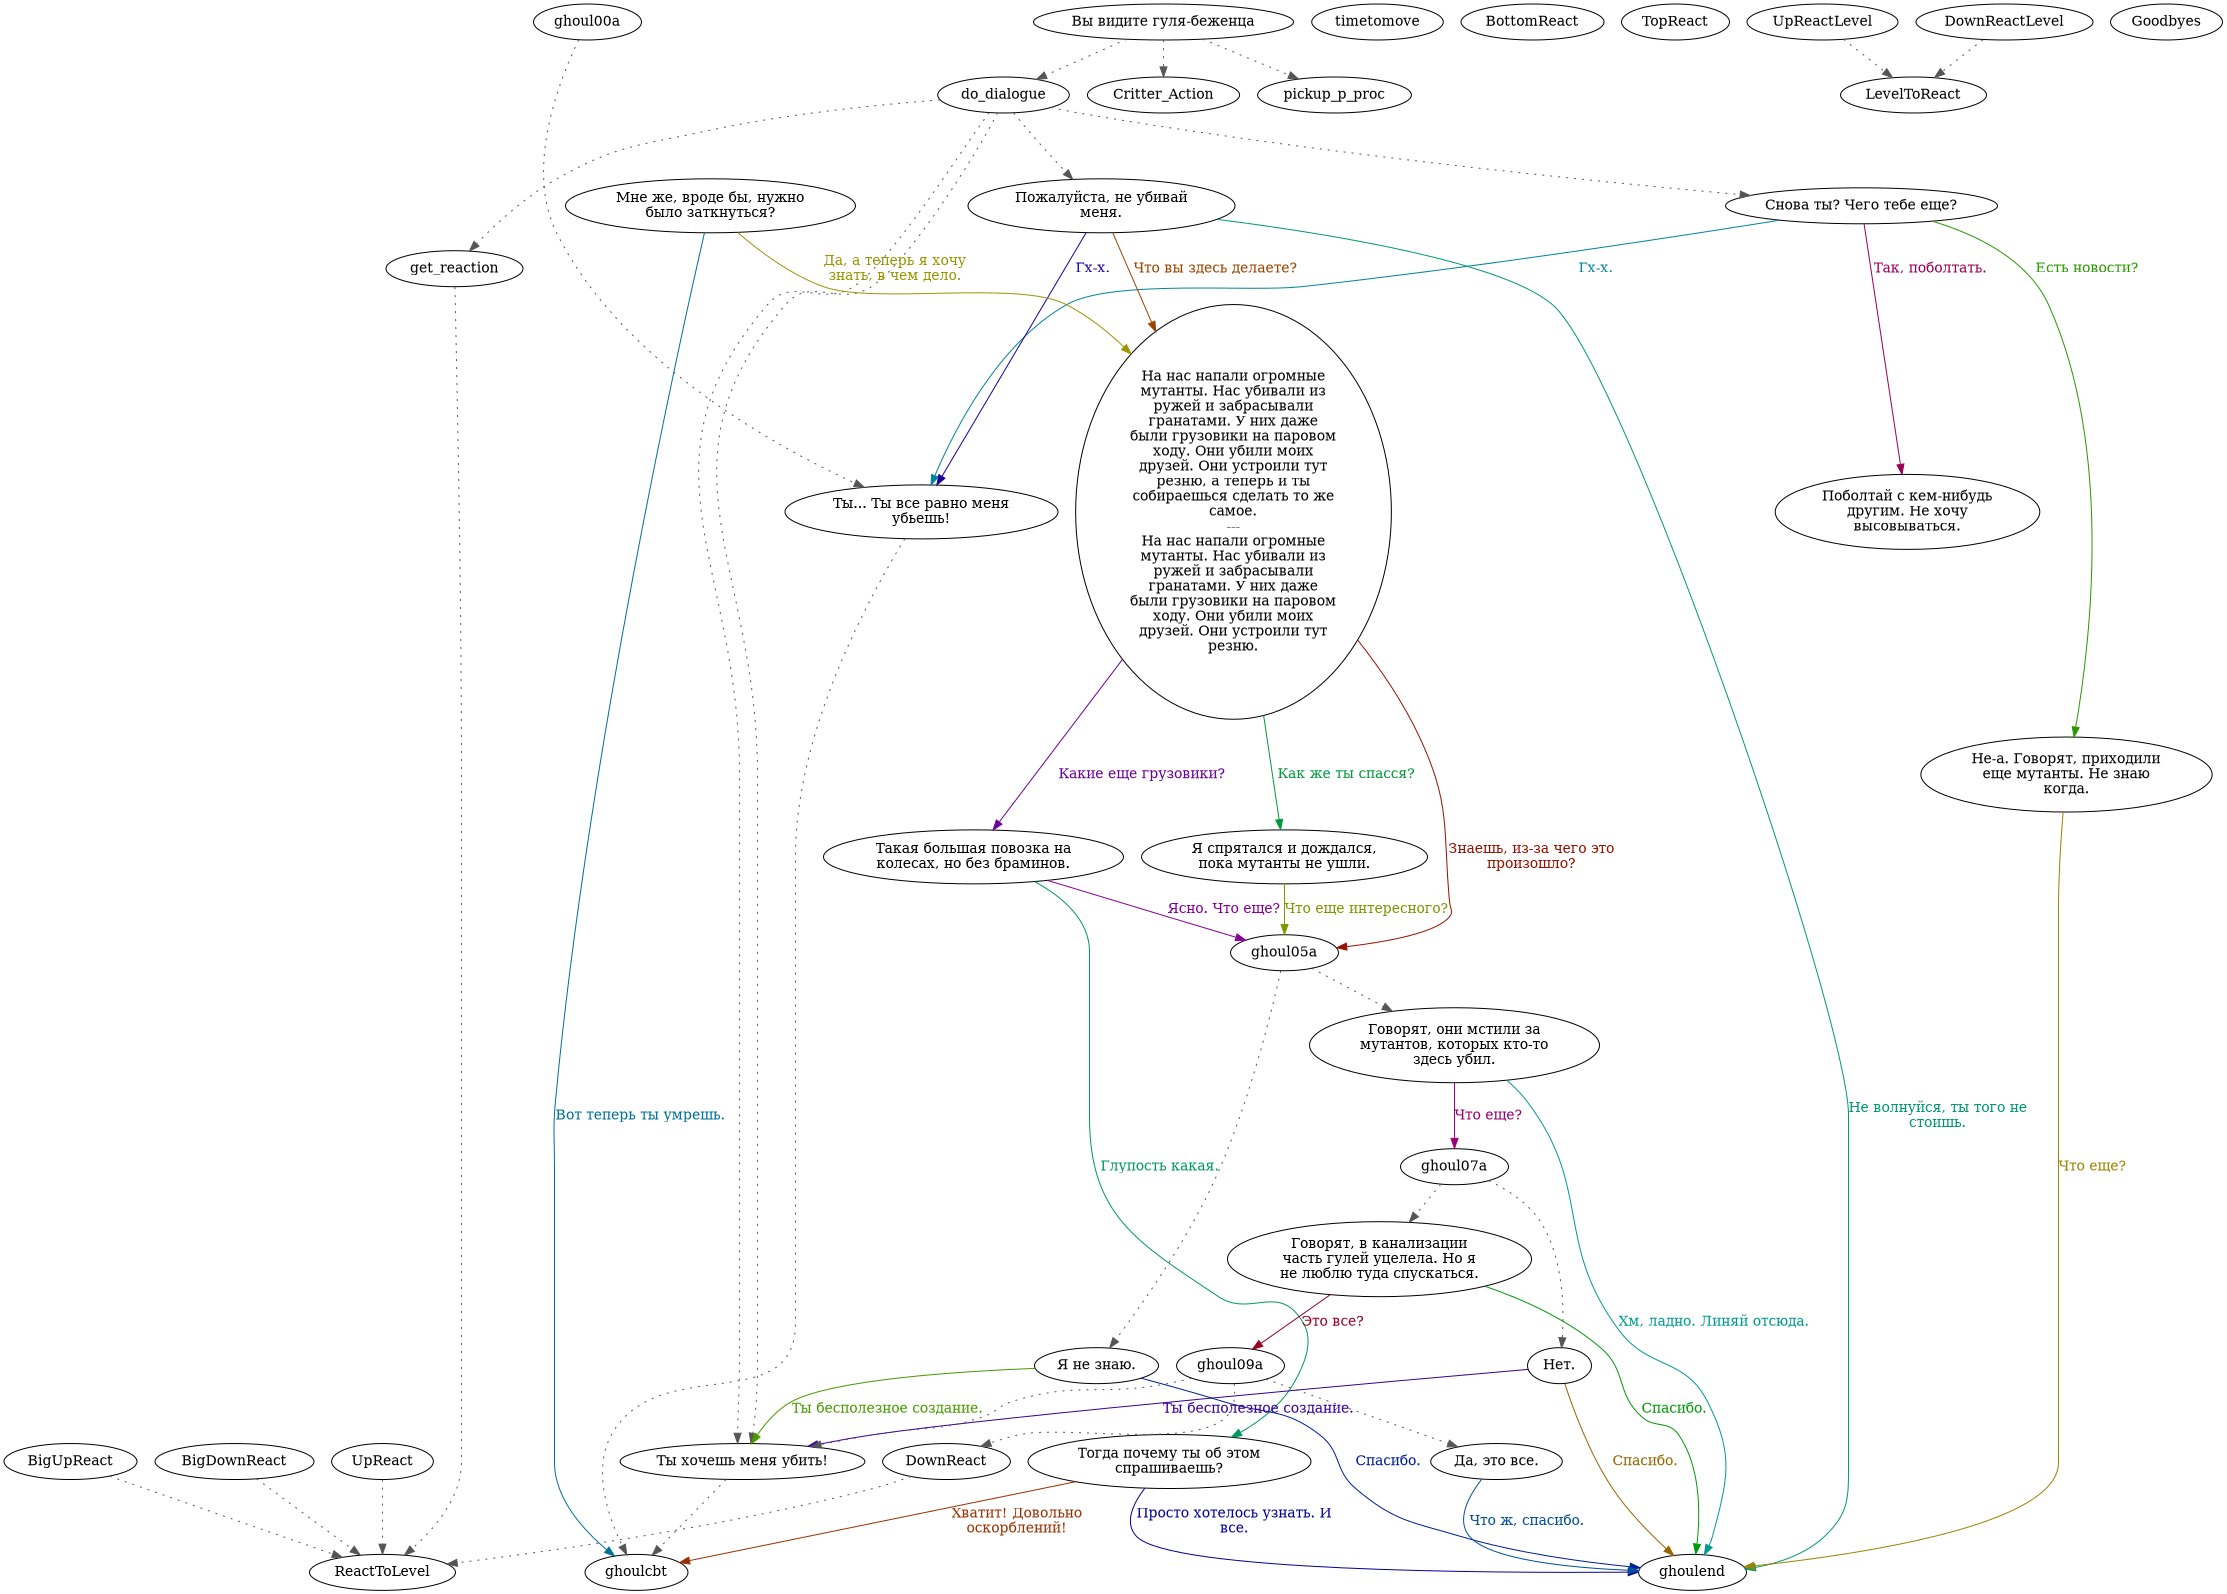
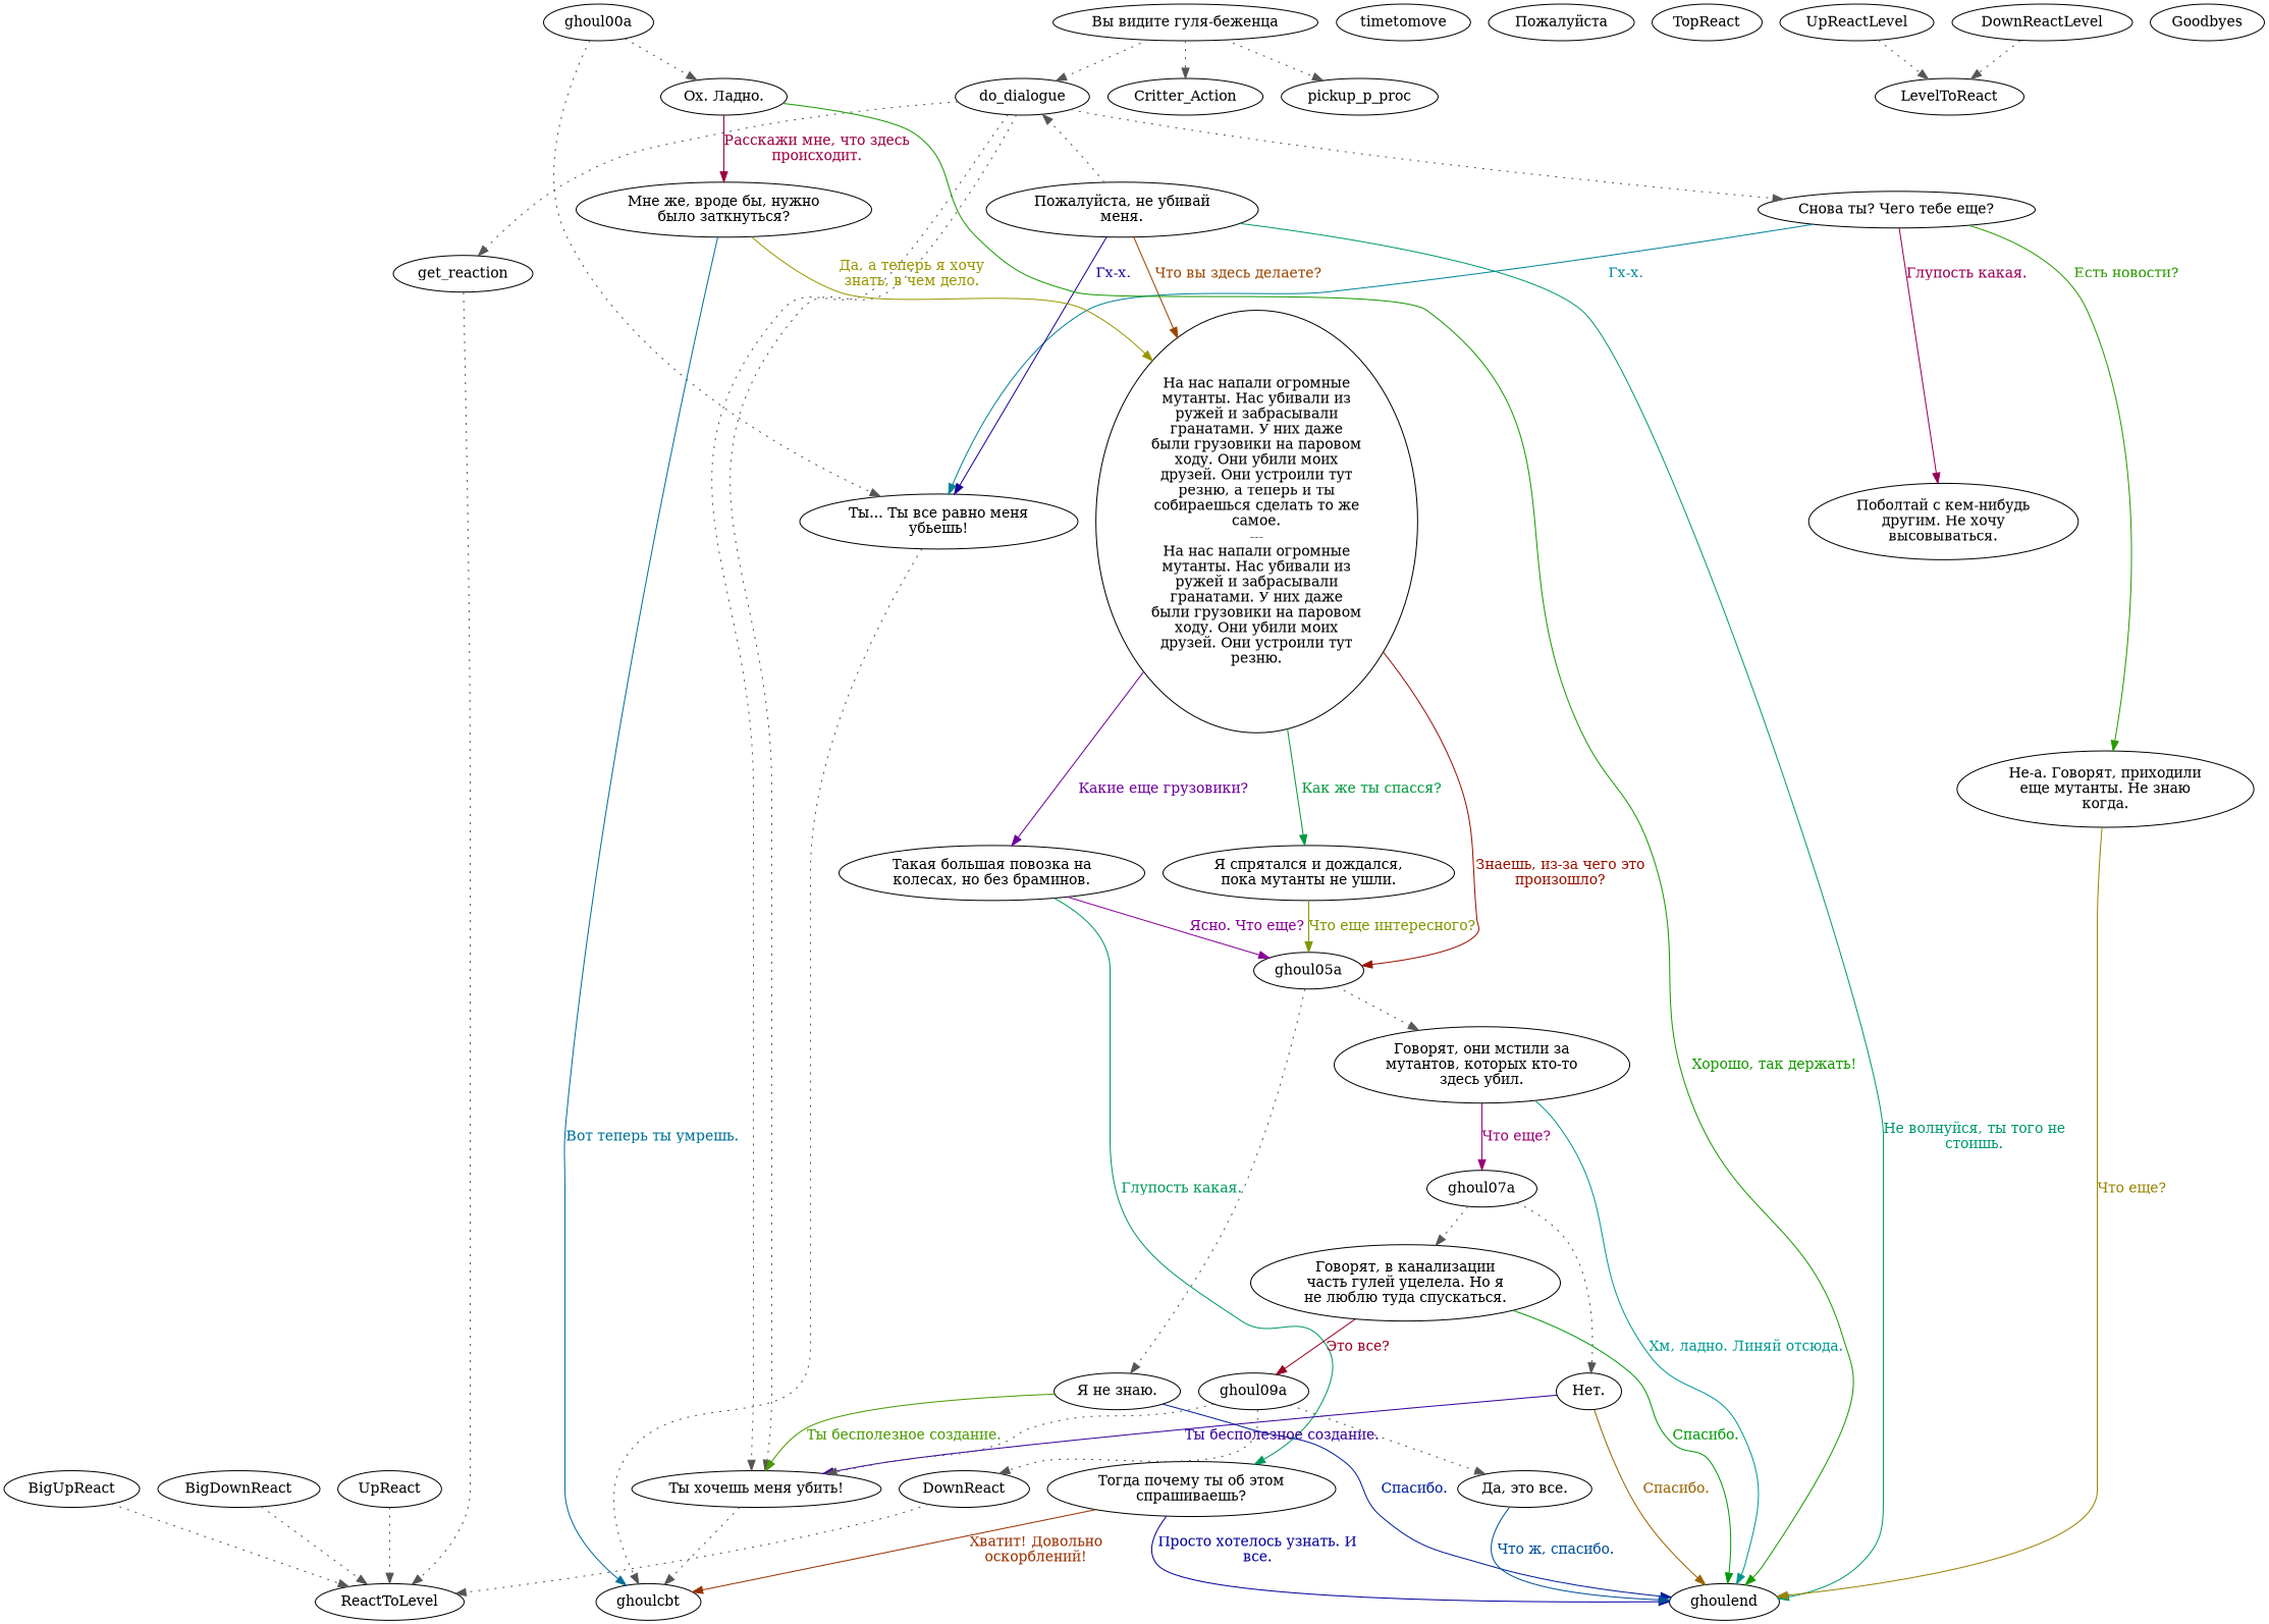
  digraph {
    node [color="#000000" fillcolor="#FFFFFF" style=filled]
    edge [color="#555555"]
    n1 [label="Вы видите гуля-беженца"]
    do_dialogue
    pickup_p_proc
    Critter_Action
    get_reaction
    n6 [label="Снова ты? Чего тебе еще?"]
    n7 [label="Ты хочешь меня убить!"]
    n8 [label="Пожалуйста, не убивай\nменя."]
    ReactToLevel
    n10 [label="Ты... Ты все равно меня\nубьешь!"]
    n11 [label="Не-а. Говорят, приходили\nеще мутанты. Не знаю\nкогда."]
    n12 [label="Поболтай с кем-нибудь\nдругим. Не хочу\nвысовываться."]
    ghoulcbt
    ghoulend
    n15 [label="На нас напали огромные\nмутанты. Нас убивали из\nружей и забрасывали\nгранатами. У них даже\nбыли грузовики на паровом\nходу. Они убили моих\nдрузей. Они устроили тут\nрезню, а теперь и ты\nсобираешься сделать то же\nсамое.\n---\nНа нас напали огромные\nмутанты. Нас убивали из\nружей и забрасывали\nгранатами. У них даже\nбыли грузовики на паровом\nходу. Они убили моих\nдрузей. Они устроили тут\nрезню."]
    ghoul00a
+   n17 [label="Ох. Ладно."]
    n18 [label="Такая большая повозка на\nколесах, но без браминов."]
    n19 [label="Я спрятался и дождался,\nпока мутанты не ушли."]
    ghoul05a
    n21 [label="Мне же, вроде бы, нужно\nбыло заткнуться?"]
    n22 [label="Тогда почему ты об этом\nспрашиваешь?"]
    n23 [label="Говорят, они мстили за\nмутантов, которых кто-то\nздесь убил."]
    n24 [label="Я не знаю."]
    ghoul07a
    n26 [label="Нет."]
    n27 [label="Говорят, в канализации\nчасть гулей уцелела. Но я\nне люблю туда спускаться."]
    ghoul09a
    DownReact
    n30 [label="Да, это все."]
    timetomove
    UpReact
-   BottomReact
+   BottomReact [label="Пожалуйста"]
    TopReact
    BigUpReact
    BigDownReact
    UpReactLevel
    LevelToReact
    DownReactLevel
    Goodbyes
    n1 -> do_dialogue [style=dotted]
    n1 -> pickup_p_proc [style=dotted]
    n1 -> Critter_Action [style=dotted]
    do_dialogue -> get_reaction [style=dotted]
    do_dialogue -> n6 [style=dotted]
    do_dialogue -> n7 [style=dotted]
    do_dialogue -> n7 [style=dotted]
-   do_dialogue -> n8 [style=dotted]
+   n8 -> do_dialogue [style=dotted]
    get_reaction -> ReactToLevel [style=dotted]
    n6 -> n10 [color="#008399" fontcolor="#008399" label="Гх-х."]
    n6 -> n11 [color="#299900" fontcolor="#299900" label="Есть новости?"]
-   n6 -> n12 [color="#990056" fontcolor="#990056" label="Так, поболтать."]
+   n6 -> n12 [color="#990056" fontcolor="#990056" label="Глупость какая."]
    n7 -> ghoulcbt [style=dotted]
    n8 -> n10 [color="#170099" fontcolor="#170099" label="Гх-х."]
    n8 -> ghoulend [color="#009970" fontcolor="#009970" label="Не волнуйся, ты того не\nстоишь."]
    n8 -> n15 [color="#994400" fontcolor="#994400" label="Что вы здесь делаете?"]
    n10 -> ghoulcbt [style=dotted]
    n11 -> ghoulend [color="#998300" fontcolor="#998300" label="Что еще?"]
    n15 -> n18 [color="#6A0099" fontcolor="#6A0099" label="Какие еще грузовики?"]
    n15 -> n19 [color="#00993D" fontcolor="#00993D" label="Как же ты спасся?"]
    n15 -> ghoul05a [color="#991000" fontcolor="#991000" label="Знаешь, из-за чего это\nпроизошло?"]
    ghoul00a -> n10 [style=dotted]
+   ghoul00a -> n17 [style=dotted]
+   n17 -> ghoulend [color="#169900" fontcolor="#169900" label="Хорошо, так держать!"]
+   n17 -> n21 [color="#990042" fontcolor="#990042" label="Расскажи мне, что здесь\nпроисходит."]
    n18 -> ghoul05a [color="#890099" fontcolor="#890099" label="Ясно. Что еще?"]
    n18 -> n22 [color="#00995D" fontcolor="#00995D" label="Глупость какая."]
    n19 -> ghoul05a [color="#7C9900" fontcolor="#7C9900" label="Что еще интересного?"]
    ghoul05a -> n23 [style=dotted]
    ghoul05a -> n24 [style=dotted]
    n21 -> ghoulcbt [color="#006F99" fontcolor="#006F99" label="Вот теперь ты умрешь."]
    n21 -> n15 [color="#999600" fontcolor="#999600" label="Да, а теперь я хочу\nзнать, в чем дело."]
    n22 -> ghoulcbt [color="#993000" fontcolor="#993000" label="Хватит! Довольно\nоскорблений!"]
    n22 -> ghoulend [color="#030099" fontcolor="#030099" label="Просто хотелось узнать. И\nвсе."]
    n23 -> ghoulend [color="#009990" fontcolor="#009990" label="Хм, ладно. Линяй отсюда."]
    n23 -> ghoul07a [color="#990076" fontcolor="#990076" label="Что еще?"]
    n24 -> n7 [color="#499900" fontcolor="#499900" label="Ты бесполезное создание."]
    n24 -> ghoulend [color="#001C99" fontcolor="#001C99" label="Спасибо."]
    ghoul07a -> n26 [style=dotted]
    ghoul07a -> n27 [style=dotted]
    n26 -> n7 [color="#370099" fontcolor="#370099" label="Ты бесполезное создание."]
    n26 -> ghoulend [color="#996300" fontcolor="#996300" label="Спасибо."]
    n27 -> ghoulend [color="#00990A" fontcolor="#00990A" label="Спасибо."]
    n27 -> ghoul09a [color="#990023" fontcolor="#990023" label="Это все?"]
    ghoul09a -> n7 [style=dotted]
    ghoul09a -> DownReact [style=dotted]
    ghoul09a -> n30 [style=dotted]
    DownReact -> ReactToLevel [style=dotted]
    n30 -> ghoulend [color="#004F99" fontcolor="#004F99" label="Что ж, спасибо."]
    UpReact -> ReactToLevel [style=dotted]
    BigUpReact -> ReactToLevel [style=dotted]
    BigDownReact -> ReactToLevel [style=dotted]
    UpReactLevel -> LevelToReact [style=dotted]
    DownReactLevel -> LevelToReact [style=dotted]
  }
